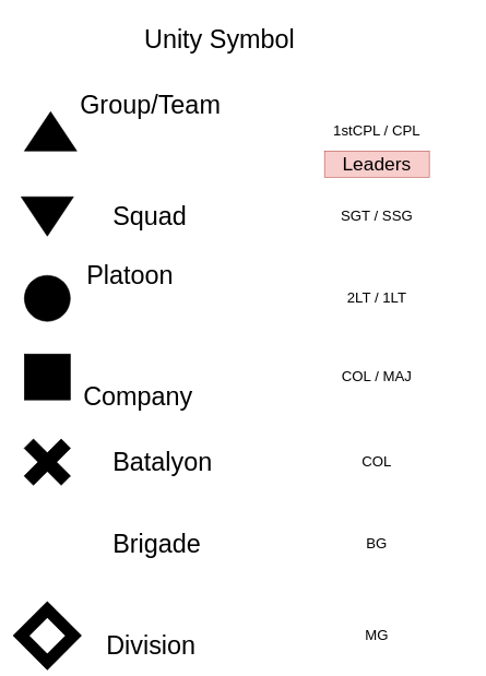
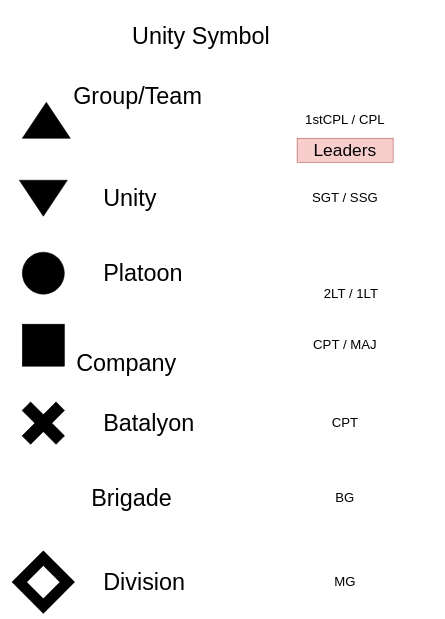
  <mxCell id="0" />
  <mxCell id="1" parent="0" />
  <mxCell id="2" value="" style="triangle;whiteSpace=wrap;html=1;rotation=-90;fillColor=#000000;" vertex="1" parent="1"><mxGeometry x="46.75" y="160" width="60" height="80" as="geometry" /></mxCell>
  <mxCell id="3" value="" style="triangle;whiteSpace=wrap;html=1;rotation=90;fillColor=#000000;" vertex="1" parent="1"><mxGeometry x="41.75" y="290" width="60" height="80" as="geometry" /></mxCell>
  <mxCell id="4" value="" style="ellipse;whiteSpace=wrap;html=1;aspect=fixed;fillColor=#000000;" vertex="1" parent="1"><mxGeometry x="36.75" y="420" width="70" height="70" as="geometry" /></mxCell>
  <mxCell id="5" value="" style="whiteSpace=wrap;html=1;aspect=fixed;fillColor=#000000;" vertex="1" parent="1"><mxGeometry x="36.75" y="540" width="70" height="70" as="geometry" /></mxCell>
  <mxCell id="6" value="" style="shape=image;verticalLabelPosition=bottom;labelBackgroundColor=#ffffff;verticalAlign=top;aspect=fixed;imageAspect=0;image=https://upload.wikimedia.org/wikipedia/commons/b/bf/A_Black_Star.png;" vertex="1" parent="1"><mxGeometry x="20" y="785" width="103.5" height="90" as="geometry" /></mxCell>
  <mxCell id="7" value="" style="rounded=0;whiteSpace=wrap;html=1;fillColor=#000000;rotation=-45;" vertex="1" parent="1"><mxGeometry x="31.75" y="695" width="80" height="20" as="geometry" /></mxCell>
  <mxCell id="8" value="" style="rounded=0;whiteSpace=wrap;html=1;fillColor=#000000;rotation=45;" vertex="1" parent="1"><mxGeometry x="31.75" y="695" width="80" height="20" as="geometry" /></mxCell>
  <mxCell id="9" value="" style="rhombus;whiteSpace=wrap;html=1;fillColor=none;strokeWidth=18;" vertex="1" parent="1"><mxGeometry x="31.75" y="930" width="80" height="80" as="geometry" /></mxCell>
  <mxCell id="10" value="&lt;font style=&quot;font-size: 39px&quot;&gt;Unity Symbol&lt;/font&gt;" style="text;html=1;strokeColor=none;fillColor=none;align=center;verticalAlign=middle;whiteSpace=wrap;rounded=0;" vertex="1" parent="1"><mxGeometry x="135" y="20" width="400" height="80" as="geometry" /></mxCell>
  <mxCell id="11" value="&lt;span style=&quot;font-size: 39px&quot;&gt;Group/Team&lt;/span&gt;" style="text;html=1;strokeColor=none;fillColor=none;align=left;verticalAlign=middle;whiteSpace=wrap;rounded=0;" vertex="1" parent="1"><mxGeometry x="120" y="120" width="260" height="80" as="geometry" /></mxCell>
- <mxCell id="12" value="&lt;span style=&quot;font-size: 39px&quot;&gt;Squad&lt;/span&gt;" style="text;html=1;strokeColor=none;fillColor=none;align=left;verticalAlign=middle;whiteSpace=wrap;rounded=0;" vertex="1" parent="1"><mxGeometry x="170" y="290" width="260" height="80" as="geometry" /></mxCell>
- <mxCell id="13" value="&lt;span style=&quot;font-size: 39px&quot;&gt;Platoon&lt;/span&gt;" style="text;html=1;strokeColor=none;fillColor=none;align=left;verticalAlign=middle;whiteSpace=wrap;rounded=0;" vertex="1" parent="1"><mxGeometry x="130" y="380" width="260" height="80" as="geometry" /></mxCell>
+ <mxCell id="12" value="&lt;span style=&quot;font-size: 39px&quot;&gt;Unity&lt;/span&gt;" style="text;html=1;strokeColor=none;fillColor=none;align=left;verticalAlign=middle;whiteSpace=wrap;rounded=0;" vertex="1" parent="1"><mxGeometry x="170" y="290" width="260" height="80" as="geometry" /></mxCell>
+ <mxCell id="13" value="&lt;span style=&quot;font-size: 39px&quot;&gt;Platoon&lt;/span&gt;" style="text;html=1;strokeColor=none;fillColor=none;align=left;verticalAlign=middle;whiteSpace=wrap;rounded=0;" vertex="1" parent="1"><mxGeometry x="170" y="415" width="260" height="80" as="geometry" /></mxCell>
  <mxCell id="14" value="&lt;span style=&quot;font-size: 39px&quot;&gt;Company&lt;/span&gt;" style="text;html=1;strokeColor=none;fillColor=none;align=left;verticalAlign=middle;whiteSpace=wrap;rounded=0;" vertex="1" parent="1"><mxGeometry x="125" y="565" width="260" height="80" as="geometry" /></mxCell>
  <mxCell id="15" value="&lt;span style=&quot;font-size: 39px&quot;&gt;Batalyon&lt;/span&gt;" style="text;html=1;strokeColor=none;fillColor=none;align=left;verticalAlign=middle;whiteSpace=wrap;rounded=0;" vertex="1" parent="1"><mxGeometry x="170" y="665" width="260" height="80" as="geometry" /></mxCell>
- <mxCell id="16" value="&lt;span style=&quot;font-size: 39px&quot;&gt;Division&lt;/span&gt;" style="text;html=1;strokeColor=none;fillColor=none;align=left;verticalAlign=middle;whiteSpace=wrap;rounded=0;" vertex="1" parent="1"><mxGeometry x="160" y="945" width="260" height="80" as="geometry" /></mxCell>
- <mxCell id="17" value="&lt;span style=&quot;font-size: 39px&quot;&gt;Brigade&lt;/span&gt;" style="text;html=1;strokeColor=none;fillColor=none;align=left;verticalAlign=middle;whiteSpace=wrap;rounded=0;" vertex="1" parent="1"><mxGeometry x="170" y="790" width="260" height="80" as="geometry" /></mxCell>
+ <mxCell id="16" value="&lt;span style=&quot;font-size: 39px&quot;&gt;Division&lt;/span&gt;" style="text;html=1;strokeColor=none;fillColor=none;align=left;verticalAlign=middle;whiteSpace=wrap;rounded=0;" vertex="1" parent="1"><mxGeometry x="170" y="930" width="260" height="80" as="geometry" /></mxCell>
+ <mxCell id="17" value="&lt;span style=&quot;font-size: 39px&quot;&gt;Brigade&lt;/span&gt;" style="text;html=1;strokeColor=none;fillColor=none;align=left;verticalAlign=middle;whiteSpace=wrap;rounded=0;" vertex="1" parent="1"><mxGeometry x="150" y="790" width="260" height="80" as="geometry" /></mxCell>
  <mxCell id="18" value="&lt;font style=&quot;font-size: 29px&quot;&gt;Leaders&lt;/font&gt;" style="text;html=1;strokeColor=#b85450;fillColor=#f8cecc;align=center;verticalAlign=middle;whiteSpace=wrap;rounded=0;" vertex="1" parent="1"><mxGeometry x="495" y="230" width="160" height="40" as="geometry" /></mxCell>
  <mxCell id="19" value="&lt;span style=&quot;font-size: 22px&quot;&gt;1stCPL / CPL&lt;/span&gt;&lt;span style=&quot;color: rgba(0 , 0 , 0 , 0) ; font-family: monospace ; font-size: 0px&quot;&gt;%3CmxGraphModel%3E%3Croot%3E%3CmxCell%20id%3D%220%22%2F%3E%3CmxCell%20id%3D%221%22%20parent%3D%220%22%2F%3E%3CmxCell%20id%3D%222%22%20value%3D%22%26lt%3Bfont%20style%3D%26quot%3Bfont-size%3A%2039px%26quot%3B%26gt%3BUnity%20Symbol%26lt%3B%2Ffont%26gt%3B%22%20style%3D%22text%3Bhtml%3D1%3BstrokeColor%3Dnone%3BfillColor%3Dnone%3Balign%3Dcenter%3BverticalAlign%3Dmiddle%3BwhiteSpace%3Dwrap%3Brounded%3D0%3B%22%20vertex%3D%221%22%20parent%3D%221%22%3E%3CmxGeometry%20x%3D%22225%22%20y%3D%2240%22%20width%3D%22400%22%20height%3D%2280%22%20as%3D%22geometry%22%2F%3E%3C%2FmxCell%3E%3C%2Froot%3E%3C%2FmxGraphModel%3E&lt;/span&gt;" style="text;html=1;strokeColor=none;fillColor=none;align=center;verticalAlign=middle;whiteSpace=wrap;rounded=0;" vertex="1" parent="1"><mxGeometry x="430" y="180" width="290" height="40" as="geometry" /></mxCell>
  <mxCell id="20" value="&lt;span style=&quot;font-size: 22px&quot;&gt;SGT / SSG&lt;/span&gt;" style="text;html=1;strokeColor=none;fillColor=none;align=center;verticalAlign=middle;whiteSpace=wrap;rounded=0;" vertex="1" parent="1"><mxGeometry x="430" y="310" width="290" height="40" as="geometry" /></mxCell>
- <mxCell id="21" value="&lt;span style=&quot;font-size: 22px&quot;&gt;2LT / 1LT&lt;/span&gt;" style="text;html=1;strokeColor=none;fillColor=none;align=center;verticalAlign=middle;whiteSpace=wrap;rounded=0;" vertex="1" parent="1"><mxGeometry x="430" y="435" width="290" height="40" as="geometry" /></mxCell>
- <mxCell id="22" value="&lt;span style=&quot;font-size: 22px&quot;&gt;COL / MAJ&lt;/span&gt;" style="text;html=1;strokeColor=none;fillColor=none;align=center;verticalAlign=middle;whiteSpace=wrap;rounded=0;" vertex="1" parent="1"><mxGeometry x="430" y="555" width="290" height="40" as="geometry" /></mxCell>
- <mxCell id="23" value="&lt;span style=&quot;font-size: 22px&quot;&gt;COL&lt;/span&gt;" style="text;html=1;strokeColor=none;fillColor=none;align=center;verticalAlign=middle;whiteSpace=wrap;rounded=0;" vertex="1" parent="1"><mxGeometry x="430" y="685" width="290" height="40" as="geometry" /></mxCell>
+ <mxCell id="21" value="&lt;span style=&quot;font-size: 22px&quot;&gt;2LT / 1LT&lt;/span&gt;" style="text;html=1;strokeColor=none;fillColor=none;align=center;verticalAlign=middle;whiteSpace=wrap;rounded=0;" vertex="1" parent="1"><mxGeometry x="440" y="470" width="290" height="40" as="geometry" /></mxCell>
+ <mxCell id="22" value="&lt;span style=&quot;font-size: 22px&quot;&gt;CPT / MAJ&lt;/span&gt;" style="text;html=1;strokeColor=none;fillColor=none;align=center;verticalAlign=middle;whiteSpace=wrap;rounded=0;" vertex="1" parent="1"><mxGeometry x="430" y="555" width="290" height="40" as="geometry" /></mxCell>
+ <mxCell id="23" value="&lt;span style=&quot;font-size: 22px&quot;&gt;CPT&lt;/span&gt;" style="text;html=1;strokeColor=none;fillColor=none;align=center;verticalAlign=middle;whiteSpace=wrap;rounded=0;" vertex="1" parent="1"><mxGeometry x="430" y="685" width="290" height="40" as="geometry" /></mxCell>
  <mxCell id="24" value="&lt;span style=&quot;font-size: 22px&quot;&gt;BG&lt;/span&gt;" style="text;html=1;strokeColor=none;fillColor=none;align=center;verticalAlign=middle;whiteSpace=wrap;rounded=0;" vertex="1" parent="1"><mxGeometry x="430" y="810" width="290" height="40" as="geometry" /></mxCell>
  <mxCell id="25" value="&lt;span style=&quot;font-size: 22px&quot;&gt;MG&lt;/span&gt;" style="text;html=1;strokeColor=none;fillColor=none;align=center;verticalAlign=middle;whiteSpace=wrap;rounded=0;" vertex="1" parent="1"><mxGeometry x="430" y="950" width="290" height="40" as="geometry" /></mxCell>
